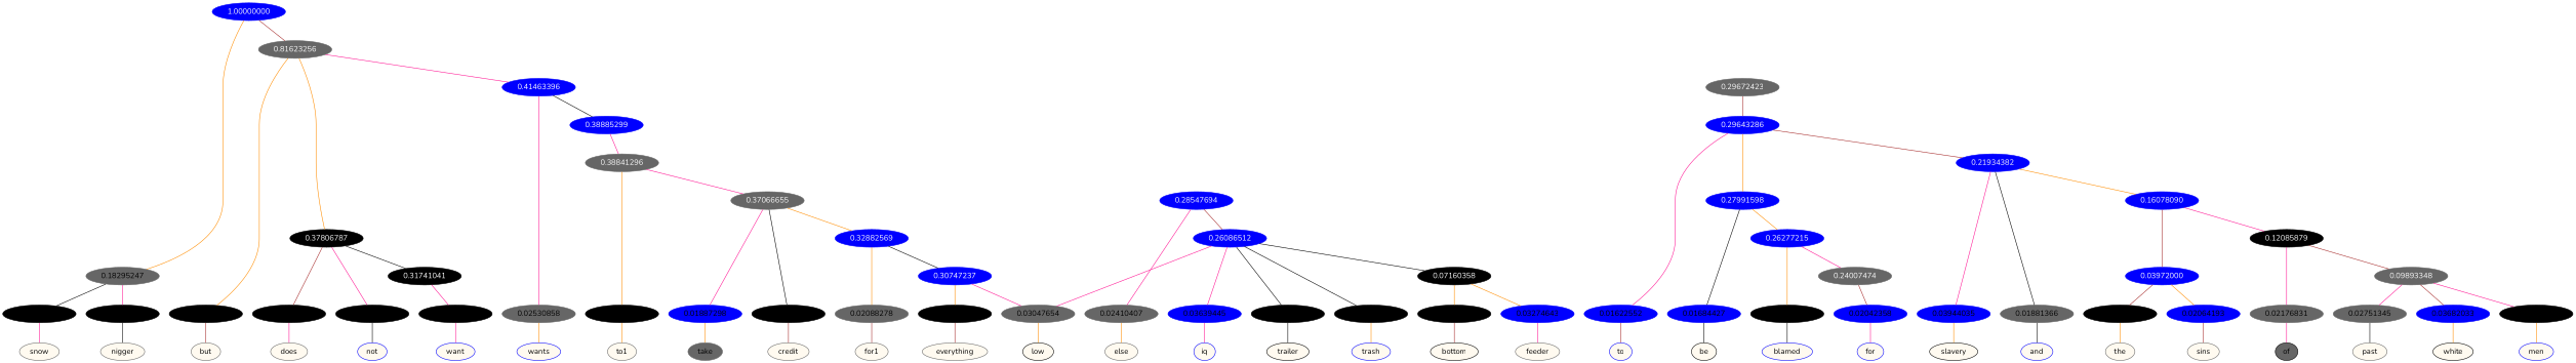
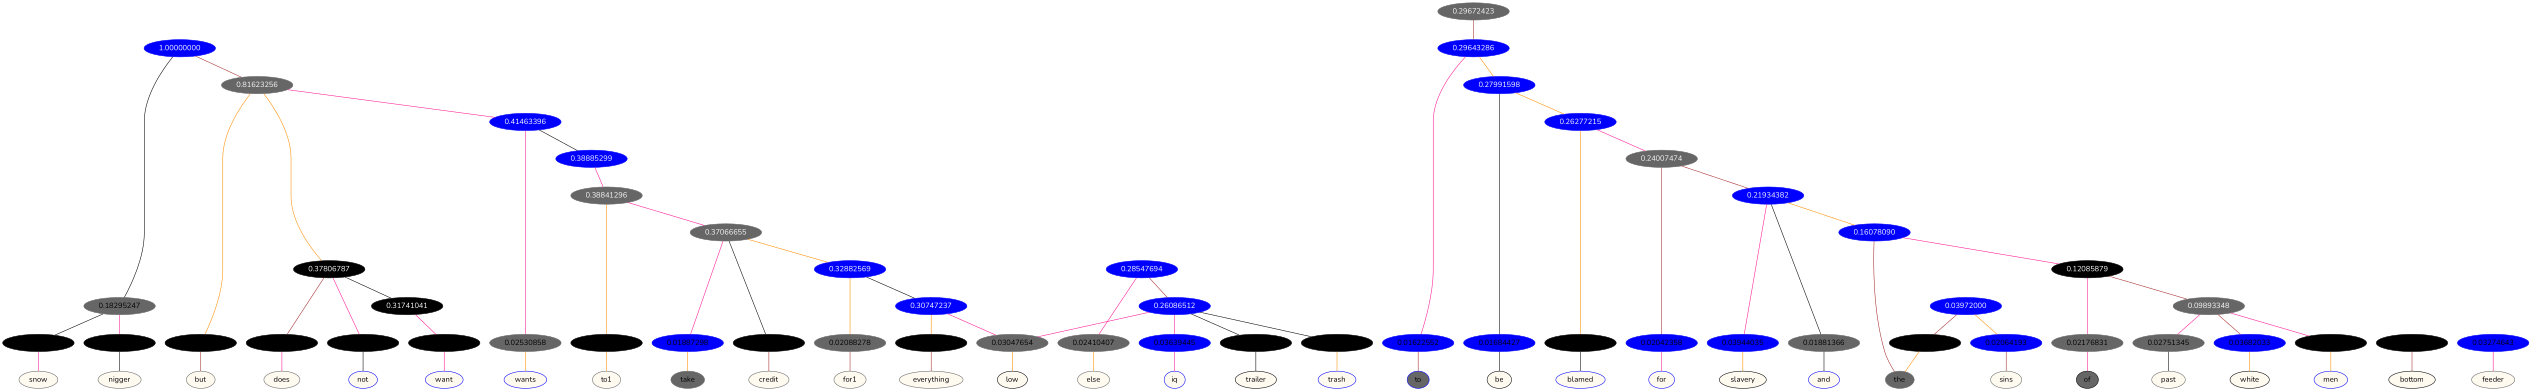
  graph {
    fontname=Nunito
    node [color=blue fontname=Nunito format=png nodesep=0.001 ordering=out overlap_scaling=0.01 ranksep=0.001 style=filled fontcolor=black]
    edge [color=deeppink fontname=Nunito]
    n1 [color=gray40 fillcolor=floralwhite height=0.15 label=snow style="filled,solid" width=0.15 fontcolor=""]
    n2 [color=gray40 fillcolor=floralwhite height=0.15 label=nigger style="filled,solid" width=0.15 fontcolor=""]
    n3 [color=gray40 fillcolor=floralwhite height=0.15 label=does style="filled,solid" width=0.15 fontcolor=""]
    n4 [fillcolor=floralwhite height=0.15 label=not style="filled,solid" width=0.15 fontcolor=""]
    n5 [fillcolor=floralwhite height=0.15 label=want style="filled,solid" width=0.15 fontcolor=""]
-   n6 [fillcolor=floralwhite height=0.15 label=to style="filled,solid" width=0.15 fontcolor=""]
+   n6 [fillcolor=gray40 height=0.15 label=to style="filled,solid" width=0.15 fontcolor=""]
    n7 [color=black fillcolor=floralwhite height=0.15 label=be style="filled,solid" width=0.15 fontcolor=""]
    n8 [fillcolor=floralwhite height=0.15 label=blamed style="filled,solid" width=0.15 fontcolor=""]
    n9 [fillcolor=floralwhite height=0.15 label=for style="filled,solid" width=0.15 fontcolor=""]
    n10 [color=black fillcolor=floralwhite height=0.15 label=slavery style="filled,solid" width=0.15 fontcolor=""]
    n11 [fillcolor=floralwhite height=0.15 label=and style="filled,solid" width=0.15 fontcolor=""]
-   n12 [color=gray40 fillcolor=floralwhite height=0.15 label=the style="filled,solid" width=0.15 fontcolor=""]
+   n12 [color=gray40 fillcolor=gray40 height=0.15 label=the style="filled,solid" width=0.15 fontcolor=""]
    n13 [color=gray40 fillcolor=floralwhite height=0.15 label=sins style="filled,solid" width=0.15 fontcolor=""]
    n14 [color=black fillcolor=gray40 height=0.15 label=of style="filled,solid" width=0.15 fontcolor=""]
    n15 [color=gray40 fillcolor=floralwhite height=0.15 label=past style="filled,solid" width=0.15 fontcolor=""]
    n16 [color=black fillcolor=floralwhite height=0.15 label=white style="filled,solid" width=0.15 fontcolor=""]
    n17 [fillcolor=floralwhite height=0.15 label=men style="filled,solid" width=0.15 fontcolor=""]
    n18 [color=gray40 fillcolor=floralwhite height=0.15 label=but style="filled,solid" width=0.15 fontcolor=""]
    n19 [fillcolor=floralwhite height=0.15 label=wants style="filled,solid" width=0.15 fontcolor=""]
    n20 [color=gray40 fillcolor=floralwhite height=0.15 label=to1 style="filled,solid" width=0.15 fontcolor=""]
    n21 [color=gray40 fillcolor=gray40 height=0.15 label=take style="filled,solid" width=0.15 fontcolor=""]
    n22 [color=gray40 fillcolor=floralwhite height=0.15 label=credit style="filled,solid" width=0.15 fontcolor=""]
    n23 [color=gray40 fillcolor=floralwhite height=0.15 label=for1 style="filled,solid" width=0.15 fontcolor=""]
    n24 [color=gray40 fillcolor=floralwhite height=0.15 label=everything style="filled,solid" width=0.15 fontcolor=""]
    n25 [color=gray40 fillcolor=floralwhite height=0.15 label=else style="filled,solid" width=0.15 fontcolor=""]
    n26 [color=black fillcolor=floralwhite height=0.15 label=low style="filled,solid" width=0.15 fontcolor=""]
    n27 [fillcolor=floralwhite height=0.15 label=iq style="filled,solid" width=0.15 fontcolor=""]
    n28 [color=black fillcolor=floralwhite height=0.15 label=bottom style="filled,solid" width=0.15 fontcolor=""]
    n29 [color=gray40 fillcolor=floralwhite height=0.15 label=feeder style="filled,solid" width=0.15 fontcolor=""]
    n30 [color=black fillcolor=floralwhite height=0.15 label=trailer style="filled,solid" width=0.15 fontcolor=""]
    n31 [fillcolor=floralwhite height=0.15 label=trash style="filled,solid" width=0.15 fontcolor=""]
    n32 [color=black height=0.15 label=0.04240389 width=0.15]
    n33 [color=black height=0.15 label=0.13952936 width=0.15]
    n34 [color=black height=0.15 label=0.04037306 width=0.15]
    n35 [color=black height=0.15 label=0.02001209 width=0.15]
    n36 [color=black height=0.15 label=0.02038018 width=0.15]
    n37 [height=0.15 label=0.01622552 width=0.15]
    n38 [height=0.15 label=0.01684427 width=0.15]
    n39 [color=black height=0.15 label=0.02242007 width=0.15]
    n40 [height=0.15 label=0.02042358 width=0.15]
    n41 [height=0.15 label=0.03944035 width=0.15]
    n42 [color=gray40 height=0.15 label=0.01881366 width=0.15]
    n43 [color=black height=0.15 label=0.01894967 width=0.15]
    n44 [height=0.15 label=0.02064193 width=0.15]
    n45 [color=gray40 height=0.15 label=0.02176831 width=0.15]
    n46 [color=gray40 height=0.15 label=0.02751345 width=0.15]
    n47 [height=0.15 label=0.03682033 width=0.15]
    n48 [color=black height=0.15 label=0.03447698 width=0.15]
    n49 [color=black height=0.15 label=0.02300915 width=0.15]
    n50 [color=gray40 height=0.15 label=0.02530858 width=0.15]
    n51 [color=black height=0.15 label=0.01730638 width=0.15]
    n52 [height=0.15 label=0.01887298 width=0.15]
    n53 [color=black height=0.15 label=0.02250613 width=0.15]
    n54 [color=gray40 height=0.15 label=0.02088278 width=0.15]
    n55 [color=black height=0.15 label=0.02152275 width=0.15]
    n56 [color=gray40 height=0.15 label=0.02410407 width=0.15]
    n57 [color=gray40 height=0.15 label=0.03047654 width=0.15]
    n58 [height=0.15 label=0.03639445 width=0.15]
    n59 [color=black height=0.15 label=0.03866010 width=0.15]
    n60 [height=0.15 label=0.03274643 width=0.15]
    n61 [color=black height=0.15 label=0.04666210 width=0.15]
    n62 [color=black height=0.15 label=0.07518722 width=0.15]
    n63 [fontcolor=grey99 height=0.15 label=1.00000000 width=0.15]
    n64 [color=gray40 height=0.15 label=0.18295247 width=0.15]
    n65 [color=gray40 fontcolor=grey99 height=0.15 label=0.81623256 width=0.15]
    n66 [color=black fontcolor=grey99 height=0.15 label=0.37806787 width=0.15]
    n67 [fontcolor=grey99 height=0.15 label=0.41463396 width=0.15]
    n68 [color=black fontcolor=grey99 height=0.15 label=0.31741041 width=0.15]
    n69 [fontcolor=grey99 height=0.15 label=0.38885299 width=0.15]
    n70 [color=gray40 fontcolor=grey99 height=0.15 label=0.38841296 width=0.15]
    n71 [color=gray40 fontcolor=grey99 height=0.15 label=0.29672423 width=0.15]
    n72 [fontcolor=grey99 height=0.15 label=0.29643286 width=0.15]
    n73 [color=gray40 fontcolor=grey99 height=0.15 label=0.37066655 width=0.15]
    n74 [fontcolor=grey99 height=0.15 label=0.27991598 width=0.15]
    n75 [fontcolor=grey99 height=0.15 label=0.32882569 width=0.15]
    n76 [fontcolor=grey99 height=0.15 label=0.26277215 width=0.15]
    n77 [fontcolor=grey99 height=0.15 label=0.30747237 width=0.15]
    n78 [color=gray40 fontcolor=grey99 height=0.15 label=0.24007474 width=0.15]
    n79 [fontcolor=grey99 height=0.15 label=0.21934382 width=0.15]
    n80 [fontcolor=grey99 height=0.15 label=0.28547694 width=0.15]
    n81 [fontcolor=grey99 height=0.15 label=0.26086512 width=0.15]
    n82 [fontcolor=grey99 height=0.15 label=0.16078090 width=0.15]
-   n83 [color=black fontcolor=grey99 height=0.15 label=0.07160358 width=0.15]
    n84 [fontcolor=grey99 height=0.15 label=0.03972000 width=0.15]
    n85 [color=black fontcolor=grey99 height=0.15 label=0.12085879 width=0.15]
    n86 [color=gray40 fontcolor=grey99 height=0.15 label=0.09893348 width=0.15]
    subgraph sub_1 {
      rank=same
      n1
      n2
      n3
      n4
      n5
      n6
      n7
      n8
      n9
      n10
      n11
      n12
      n13
      n14
      n15
      n16
      n17
      n18
      n19
      n20
      n21
      n22
      n23
      n24
      n25
      n26
      n27
      n28
      n29
      n30
      n31
    }
    subgraph sub_2 {
      rank=same
      n32
      n33
      n34
      n35
      n36
      n37
      n38
      n39
      n40
      n41
      n42
      n43
      n44
      n45
      n46
      n47
      n48
      n49
      n50
      n51
      n52
      n53
      n54
      n55
      n56
      n57
      n58
      n59
      n60
      n61
      n62
    }
    n32 -- n1
    n33 -- n2 [color=black]
    n34 -- n3
    n35 -- n4 [color=black]
    n36 -- n5
    n37 -- n6 [color=brown]
    n38 -- n7 [color=black]
    n39 -- n8 [color=black]
    n40 -- n9
    n41 -- n10 [color=darkorange]
    n42 -- n11 [color=black]
    n43 -- n12 [color=darkorange]
    n44 -- n13 [color=brown]
    n45 -- n14
    n46 -- n15 [color=black]
    n47 -- n16 [color=darkorange]
    n48 -- n17 [color=darkorange]
    n49 -- n18 [color=brown]
    n50 -- n19 [color=darkorange]
    n51 -- n20 [color=darkorange]
    n52 -- n21 [color=darkorange]
    n53 -- n22 [color=brown]
    n54 -- n23 [color=brown]
    n55 -- n24 [color=brown]
    n56 -- n25 [color=darkorange]
    n57 -- n26 [color=darkorange]
    n58 -- n27
    n59 -- n28 [color=brown]
    n60 -- n29
    n61 -- n30 [color=black]
    n62 -- n31 [color=darkorange]
-   n63 -- n64 [color=darkorange]
+   n63 -- n64 [color=black]
    n63 -- n65 [color=brown]
    n64 -- n32 [color=black]
    n64 -- n33
    n65 -- n49 [color=darkorange]
    n65 -- n66 [color=darkorange]
    n65 -- n67
    n66 -- n34 [color=brown]
    n66 -- n35
    n66 -- n68 [color=black]
    n67 -- n50
    n67 -- n69 [color=black]
    n68 -- n36
    n69 -- n70
    n70 -- n51 [color=darkorange]
    n70 -- n73
    n71 -- n72 [color=brown]
    n72 -- n37
    n72 -- n74 [color=darkorange]
    n73 -- n52
    n73 -- n53 [color=black]
    n73 -- n75 [color=darkorange]
    n74 -- n38 [color=black]
    n74 -- n76 [color=darkorange]
    n75 -- n54 [color=darkorange]
    n75 -- n77 [color=black]
    n76 -- n39 [color=darkorange]
    n76 -- n78
    n77 -- n55 [color=darkorange]
    n77 -- n57
    n78 -- n40 [color=brown]
-   n72 -- n79 [color=brown]
+   n78 -- n79 [color=brown]
    n79 -- n41
    n79 -- n42 [color=black]
    n79 -- n82 [color=darkorange]
    n80 -- n56
    n80 -- n81 [color=brown]
    n81 -- n57
    n81 -- n58
    n81 -- n61 [color=black]
    n81 -- n62 [color=black]
-   n81 -- n83 [color=black]
-   n82 -- n84 [color=brown]
+   n82 -- n12 [color=brown]
    n82 -- n85
-   n83 -- n59 [color=darkorange]
-   n83 -- n60 [color=darkorange]
    n84 -- n43 [color=brown]
    n84 -- n44 [color=darkorange]
    n85 -- n45
    n85 -- n86 [color=brown]
    n86 -- n46
    n86 -- n47 [color=brown]
    n86 -- n48
  }
